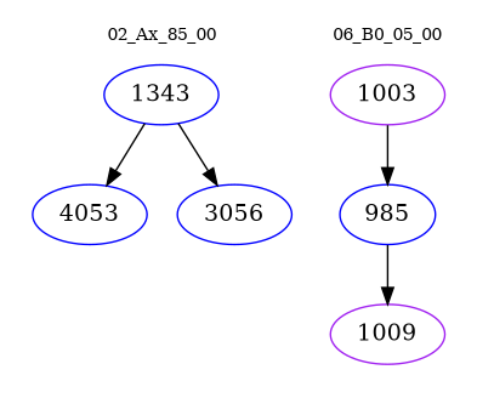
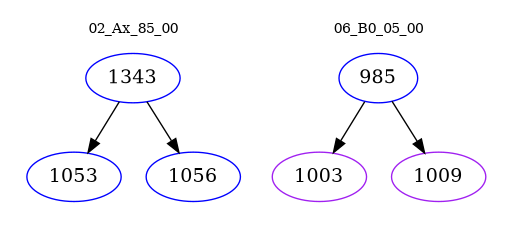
  digraph {
    node [color=blue]
    edge [color=black]
    n1 [label=1343]
-   n2 [label=4053]
-   n3 [label=3056]
+   n2 [label=1053]
+   n3 [label=1056]
    n4 [label=985]
    n5 [color=purple label=1003]
    n6 [color=purple label=1009]
    subgraph cluster_1 {
      color=white
      fontsize=10
      label="02_Ax_85_00"
      n1
      n2
      n3
    }
    subgraph cluster_2 {
      color=white
      fontsize=10
      label="06_B0_05_00"
      n4
      n5
      n6
    }
    n1 -> n2
    n1 -> n3
-   n5 -> n4
+   n4 -> n5
    n4 -> n6
  }
